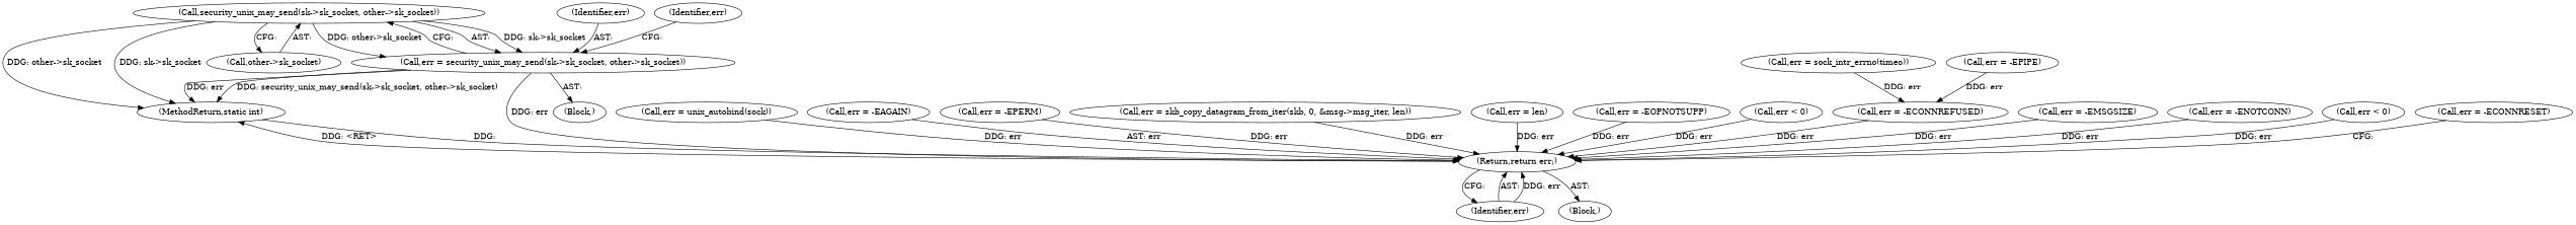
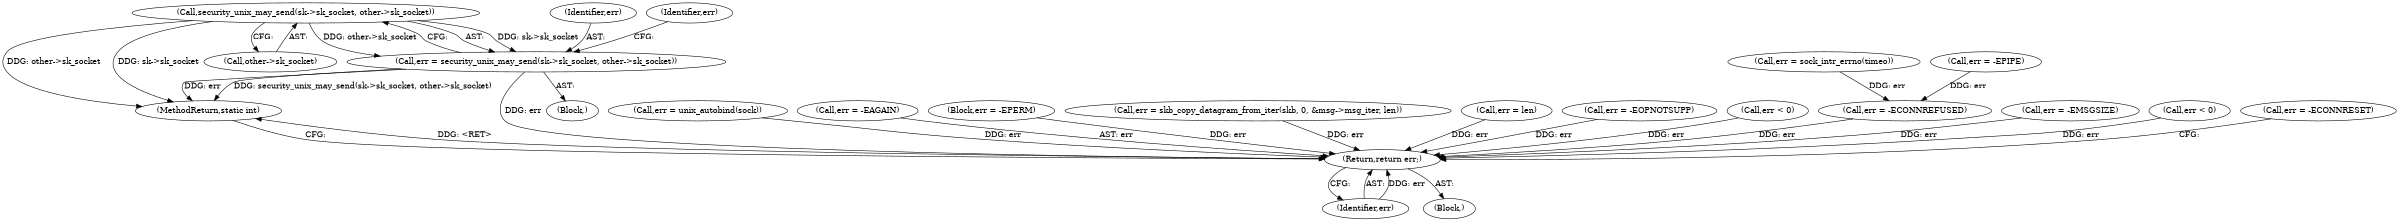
  digraph {
    n1 [label="(Call,security_unix_may_send(sk->sk_socket, other->sk_socket))"]
    n2 [label="(Call,err = security_unix_may_send(sk->sk_socket, other->sk_socket))"]
    n3 [label="(MethodReturn,static int)"]
    n4 [label="(Call,other->sk_socket)"]
    n5 [label="(Return,return err;)"]
    n6 [label="(Block,)"]
    n7 [label="(Identifier,err)"]
    n8 [label="(Block,)"]
    n9 [label="(Call,err = unix_autobind(sock))"]
    n10 [label="(Identifier,err)"]
    n11 [label="(Call,err = -EAGAIN)"]
-   n12 [label="(Call,err = -EPERM)"]
+   n12 [label="(Block,err = -EPERM)"]
    n13 [label="(Call,err = skb_copy_datagram_from_iter(skb, 0, &msg->msg_iter, len))"]
    n14 [label="(Call,err = len)"]
    n15 [label="(Identifier,err)"]
    n16 [label="(Call,err = -EOPNOTSUPP)"]
    n17 [label="(Call,err < 0)"]
    n18 [label="(Call,err = -ECONNREFUSED)"]
    n19 [label="(Call,err = -EMSGSIZE)"]
-   n20 [label="(Call,err = -ENOTCONN)"]
    n21 [label="(Call,err = sock_intr_errno(timeo))"]
    n22 [label="(Call,err = -EPIPE)"]
    n23 [label="(Call,err < 0)"]
    n24 [label="(Call,err = -ECONNRESET)"]
    n1 -> n2 [label="AST: "]
    n1 -> n2 [label="DDG: sk->sk_socket"]
    n1 -> n2 [label="DDG: other->sk_socket"]
    n1 -> n3 [label="DDG: other->sk_socket"]
    n1 -> n3 [label="DDG: sk->sk_socket"]
    n1 -> n4 [label="CFG: "]
    n2 -> n1 [label="CFG: "]
    n2 -> n3 [label="DDG: err"]
    n2 -> n3 [label="DDG: security_unix_may_send(sk->sk_socket, other->sk_socket)"]
    n2 -> n5 [label="DDG: err"]
    n2 -> n6 [label="AST: "]
-   n3 -> n5 [label="DDG: "]
+   n3 -> n5 [label="CFG: "]
    n4 -> n1 [label="AST: "]
    n5 -> n3 [label="DDG: <RET>"]
    n5 -> n7 [label="CFG: "]
    n5 -> n8 [label="AST: "]
    n7 -> n5 [label="AST: "]
    n7 -> n5 [label="DDG: err"]
    n9 -> n5 [label="DDG: err"]
    n10 -> n2 [label="AST: "]
    n11 -> n5 [label="AST: err"]
    n12 -> n5 [label="DDG: err"]
    n13 -> n5 [label="DDG: err"]
    n14 -> n5 [label="DDG: err"]
    n15 -> n2 [label="CFG: "]
    n16 -> n5 [label="DDG: err"]
    n17 -> n5 [label="DDG: err"]
    n18 -> n5 [label="DDG: err"]
    n19 -> n5 [label="DDG: err"]
-   n20 -> n5 [label="DDG: err"]
    n21 -> n18 [label="DDG: err"]
    n22 -> n18 [label="DDG: err"]
    n23 -> n5 [label="DDG: err"]
    n24 -> n5 [label="CFG: "]
  }
